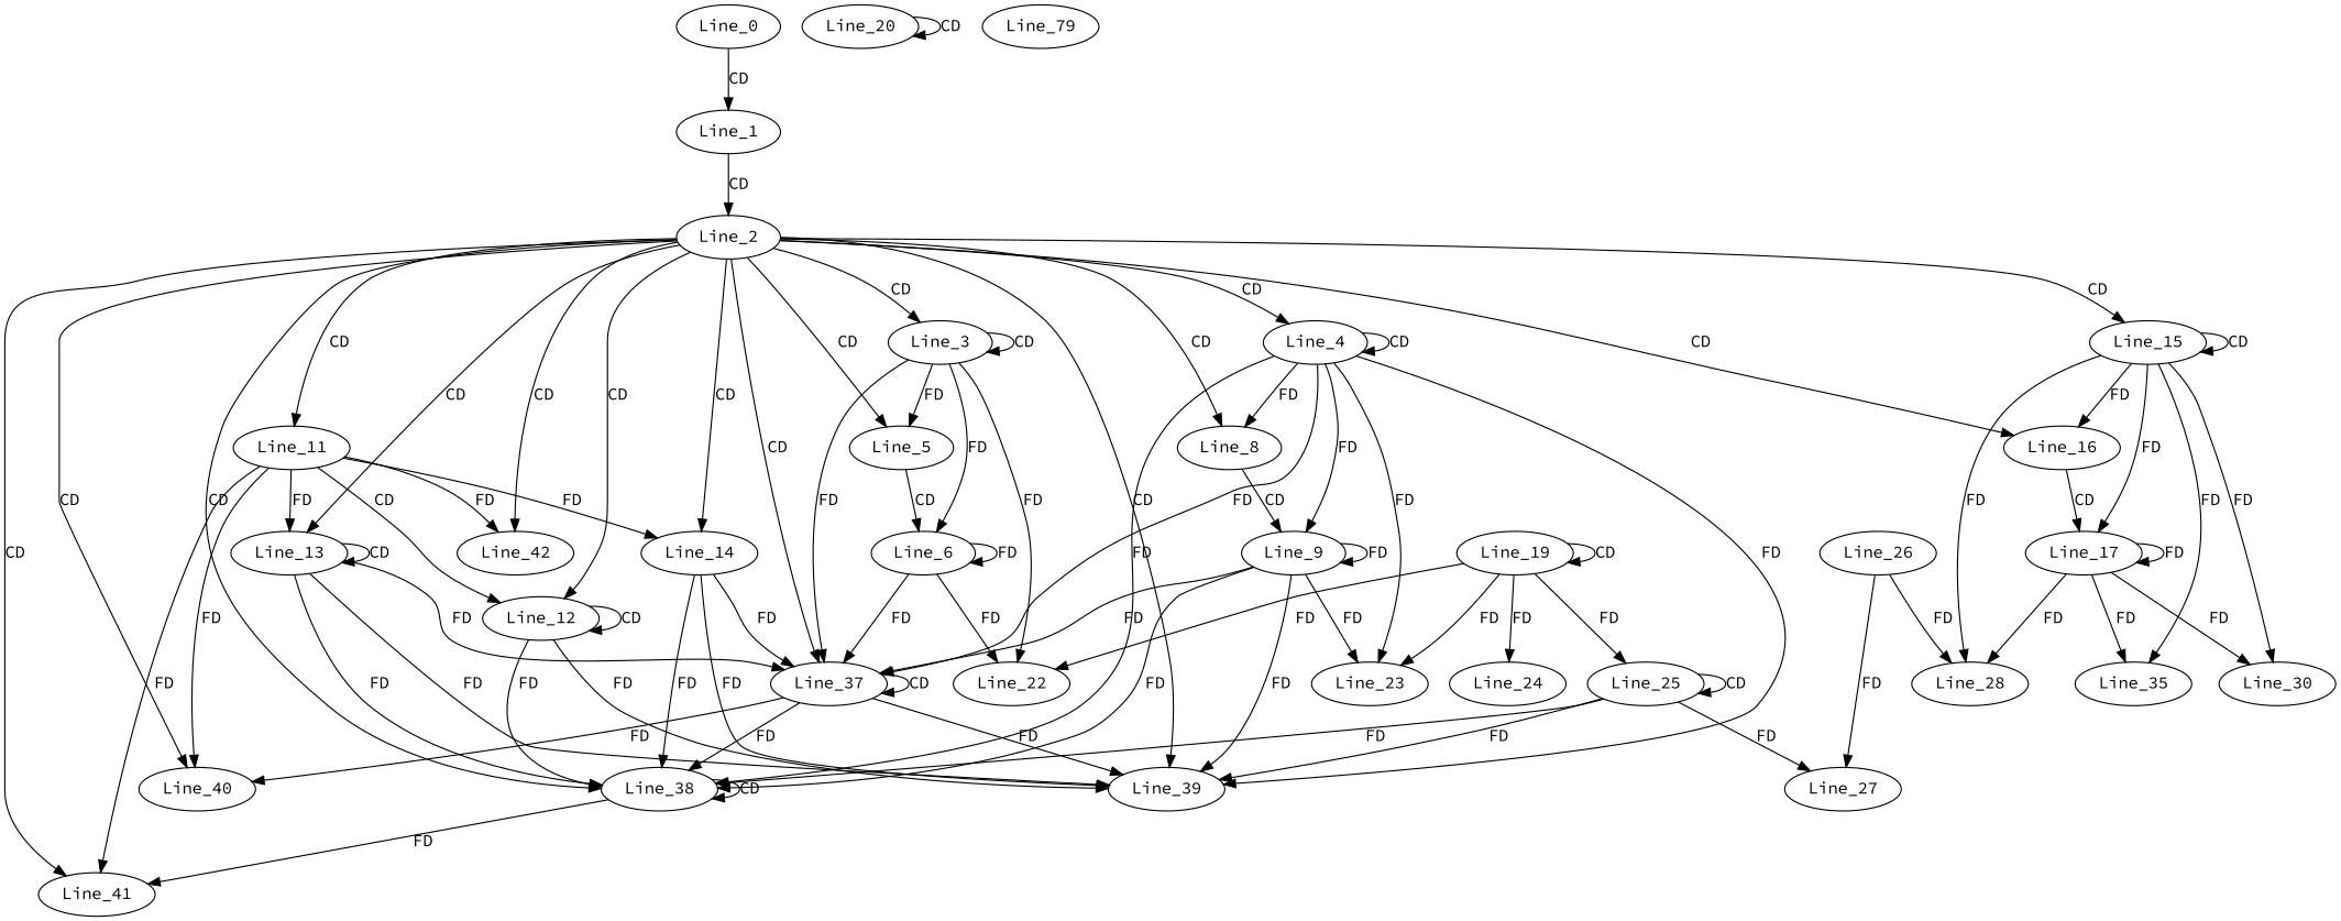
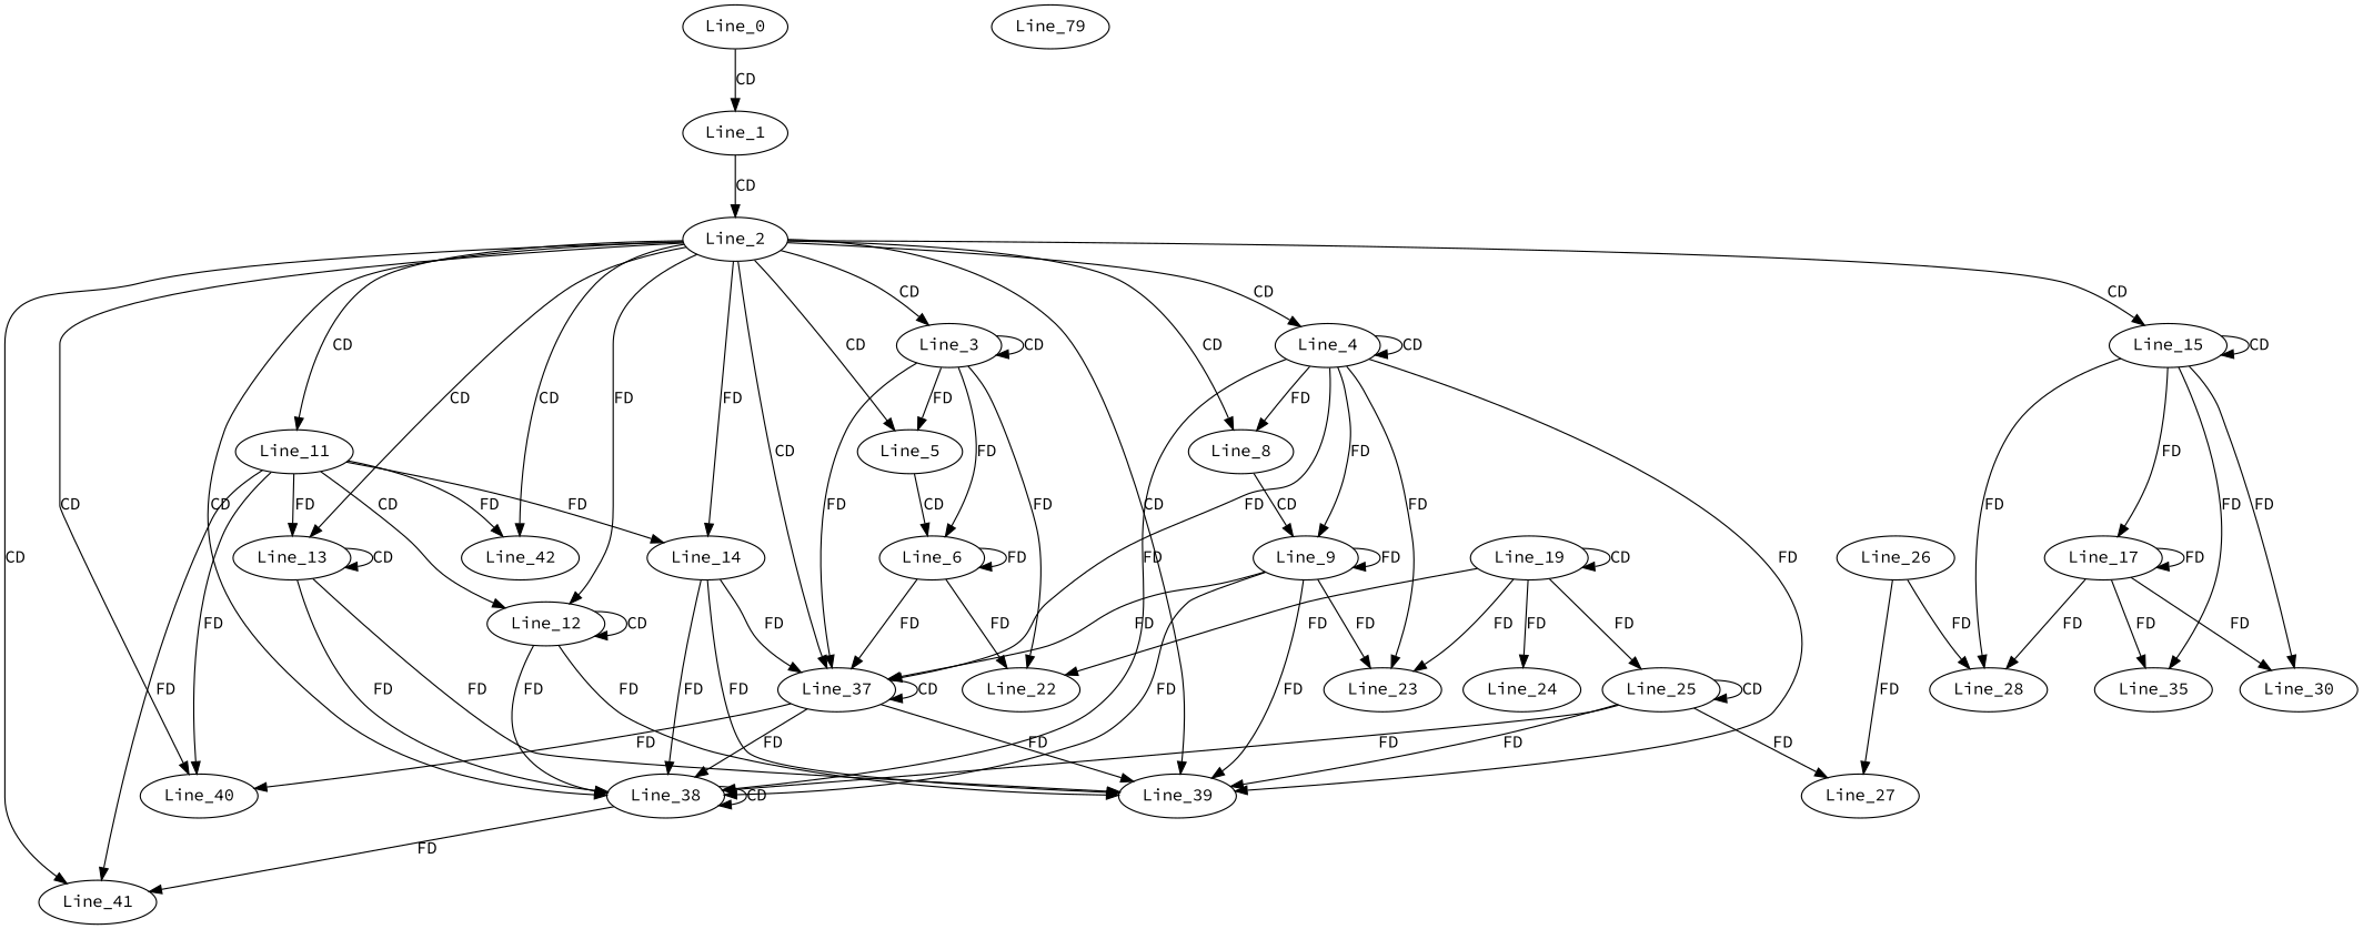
  digraph {
    fontname="Source Code Pro"
    node [fontname="Source Code Pro"]
    edge [fontname="Source Code Pro"]
    Line_0
    Line_1
    Line_2
    Line_3
    Line_4
    Line_5
    Line_8
    Line_11
    Line_12
    Line_13
    Line_14
    Line_15
-   Line_16
    Line_37
    Line_38
    Line_39
    Line_40
    Line_41
    Line_42
    Line_6
    Line_22
    Line_9
    Line_23
    Line_17
    Line_28
    Line_30
    Line_35
    Line_19
    Line_24
    Line_25
    Line_27
-   Line_20
    Line_26
    n34 [label=Line_79]
    Line_0 -> Line_1 [label=CD]
    Line_1 -> Line_2 [label=CD]
    Line_2 -> Line_3 [label=CD]
    Line_2 -> Line_4 [label=CD]
    Line_2 -> Line_5 [label=CD]
    Line_2 -> Line_8 [label=CD]
    Line_2 -> Line_11 [label=CD]
-   Line_2 -> Line_12 [label=CD]
+   Line_2 -> Line_12 [label=FD]
    Line_2 -> Line_13 [label=CD]
-   Line_2 -> Line_14 [label=CD]
+   Line_2 -> Line_14 [label=FD]
    Line_2 -> Line_15 [label=CD]
-   Line_2 -> Line_16 [label=CD]
    Line_2 -> Line_37 [label=CD]
    Line_2 -> Line_38 [label=CD]
    Line_2 -> Line_39 [label=CD]
    Line_2 -> Line_40 [label=CD]
    Line_2 -> Line_41 [label=CD]
    Line_2 -> Line_42 [label=CD]
    Line_3 -> Line_3 [label=CD]
    Line_3 -> Line_5 [label=FD]
    Line_3 -> Line_37 [label=FD]
    Line_3 -> Line_6 [label=FD]
    Line_3 -> Line_22 [label=FD]
    Line_4 -> Line_4 [label=CD]
    Line_4 -> Line_8 [label=FD]
    Line_4 -> Line_37 [label=FD]
    Line_4 -> Line_38 [label=FD]
    Line_4 -> Line_39 [label=FD]
    Line_4 -> Line_9 [label=FD]
    Line_4 -> Line_23 [label=FD]
    Line_5 -> Line_6 [label=CD]
    Line_8 -> Line_9 [label=CD]
    Line_11 -> Line_12 [label=CD]
    Line_11 -> Line_13 [label=FD]
    Line_11 -> Line_14 [label=FD]
    Line_11 -> Line_40 [label=FD]
    Line_11 -> Line_41 [label=FD]
    Line_11 -> Line_42 [label=FD]
    Line_12 -> Line_12 [label=CD]
    Line_12 -> Line_38 [label=FD]
    Line_12 -> Line_39 [label=FD]
    Line_13 -> Line_13 [label=CD]
-   Line_13 -> Line_37 [label=FD]
    Line_13 -> Line_38 [label=FD]
    Line_13 -> Line_39 [label=FD]
    Line_14 -> Line_37 [label=FD]
    Line_14 -> Line_38 [label=FD]
    Line_14 -> Line_39 [label=FD]
    Line_15 -> Line_15 [label=CD]
-   Line_15 -> Line_16 [label=FD]
    Line_15 -> Line_17 [label=FD]
    Line_15 -> Line_28 [label=FD]
    Line_15 -> Line_30 [label=FD]
    Line_15 -> Line_35 [label=FD]
-   Line_16 -> Line_17 [label=CD]
    Line_37 -> Line_37 [label=CD]
    Line_37 -> Line_38 [label=FD]
    Line_37 -> Line_39 [label=FD]
    Line_37 -> Line_40 [label=FD]
    Line_38 -> Line_38 [label=CD]
    Line_38 -> Line_41 [label=FD]
    Line_6 -> Line_37 [label=FD]
    Line_6 -> Line_6 [label=FD]
    Line_6 -> Line_22 [label=FD]
    Line_9 -> Line_37 [label=FD]
    Line_9 -> Line_38 [label=FD]
    Line_9 -> Line_39 [label=FD]
    Line_9 -> Line_9 [label=FD]
    Line_9 -> Line_23 [label=FD]
    Line_17 -> Line_17 [label=FD]
    Line_17 -> Line_28 [label=FD]
    Line_17 -> Line_30 [label=FD]
    Line_17 -> Line_35 [label=FD]
    Line_19 -> Line_22 [label=FD]
    Line_19 -> Line_23 [label=FD]
    Line_19 -> Line_19 [label=CD]
    Line_19 -> Line_24 [label=FD]
    Line_19 -> Line_25 [label=FD]
    Line_25 -> Line_38 [label=FD]
    Line_25 -> Line_39 [label=FD]
    Line_25 -> Line_25 [label=CD]
    Line_25 -> Line_27 [label=FD]
-   Line_20 -> Line_20 [label=CD]
    Line_26 -> Line_28 [label=FD]
    Line_26 -> Line_27 [label=FD]
  }
